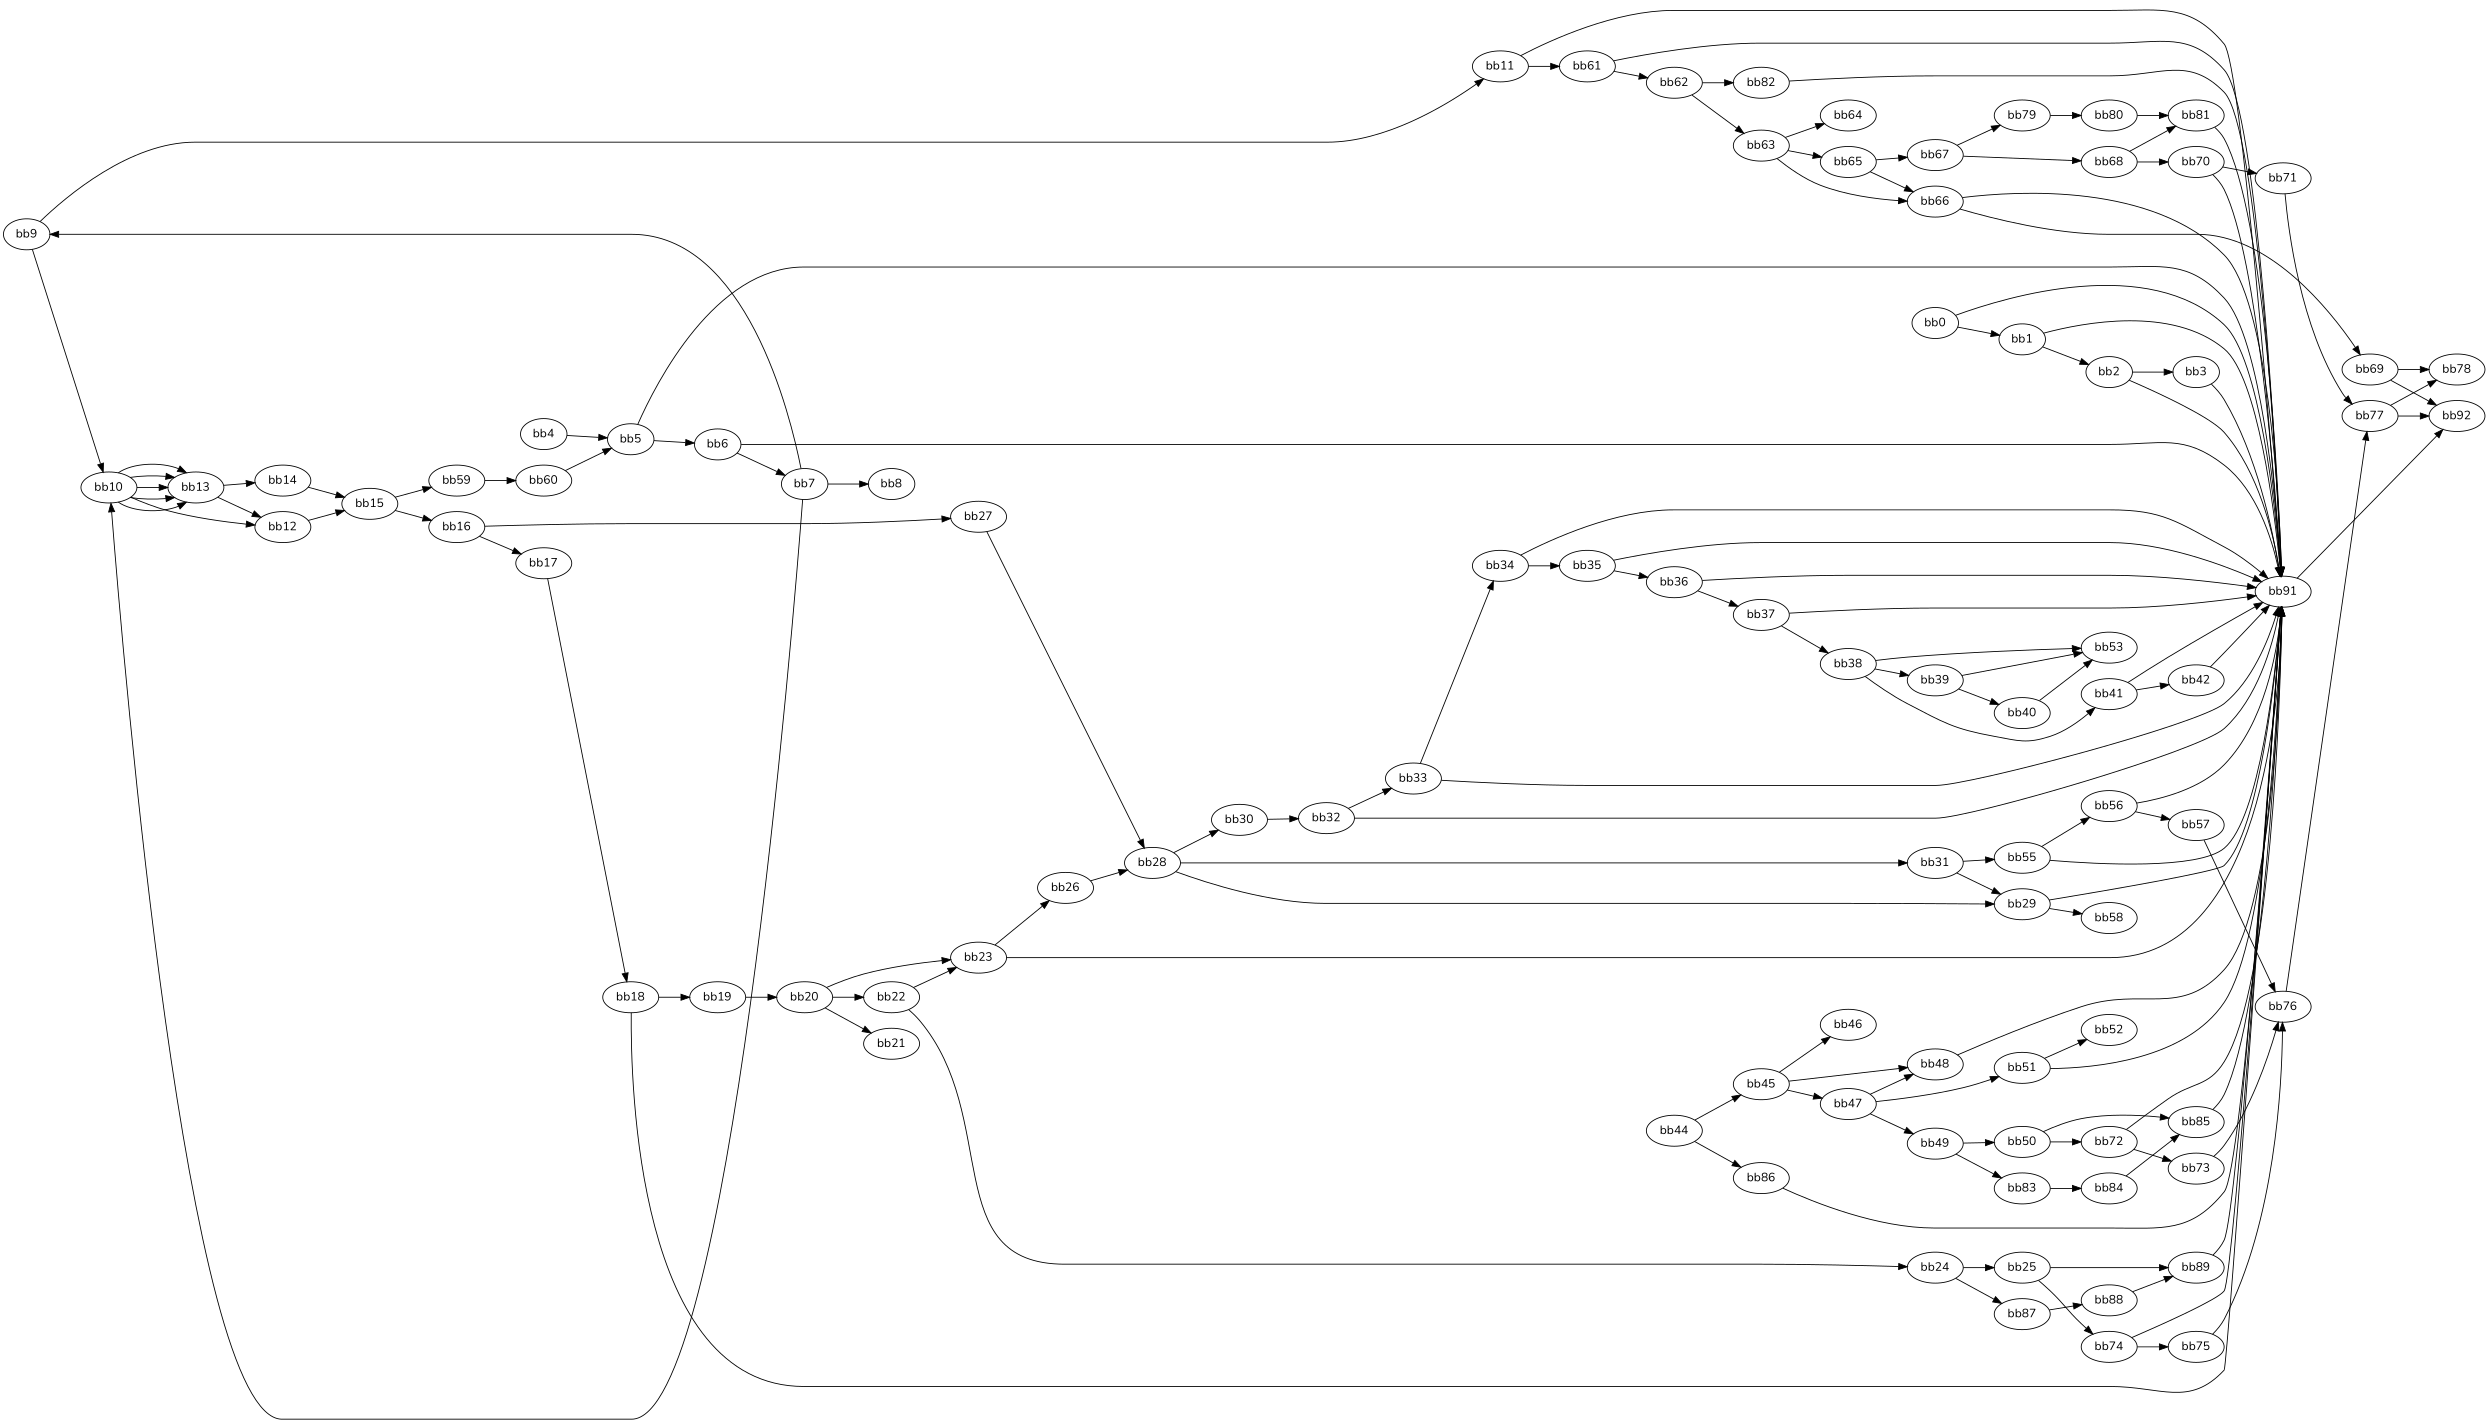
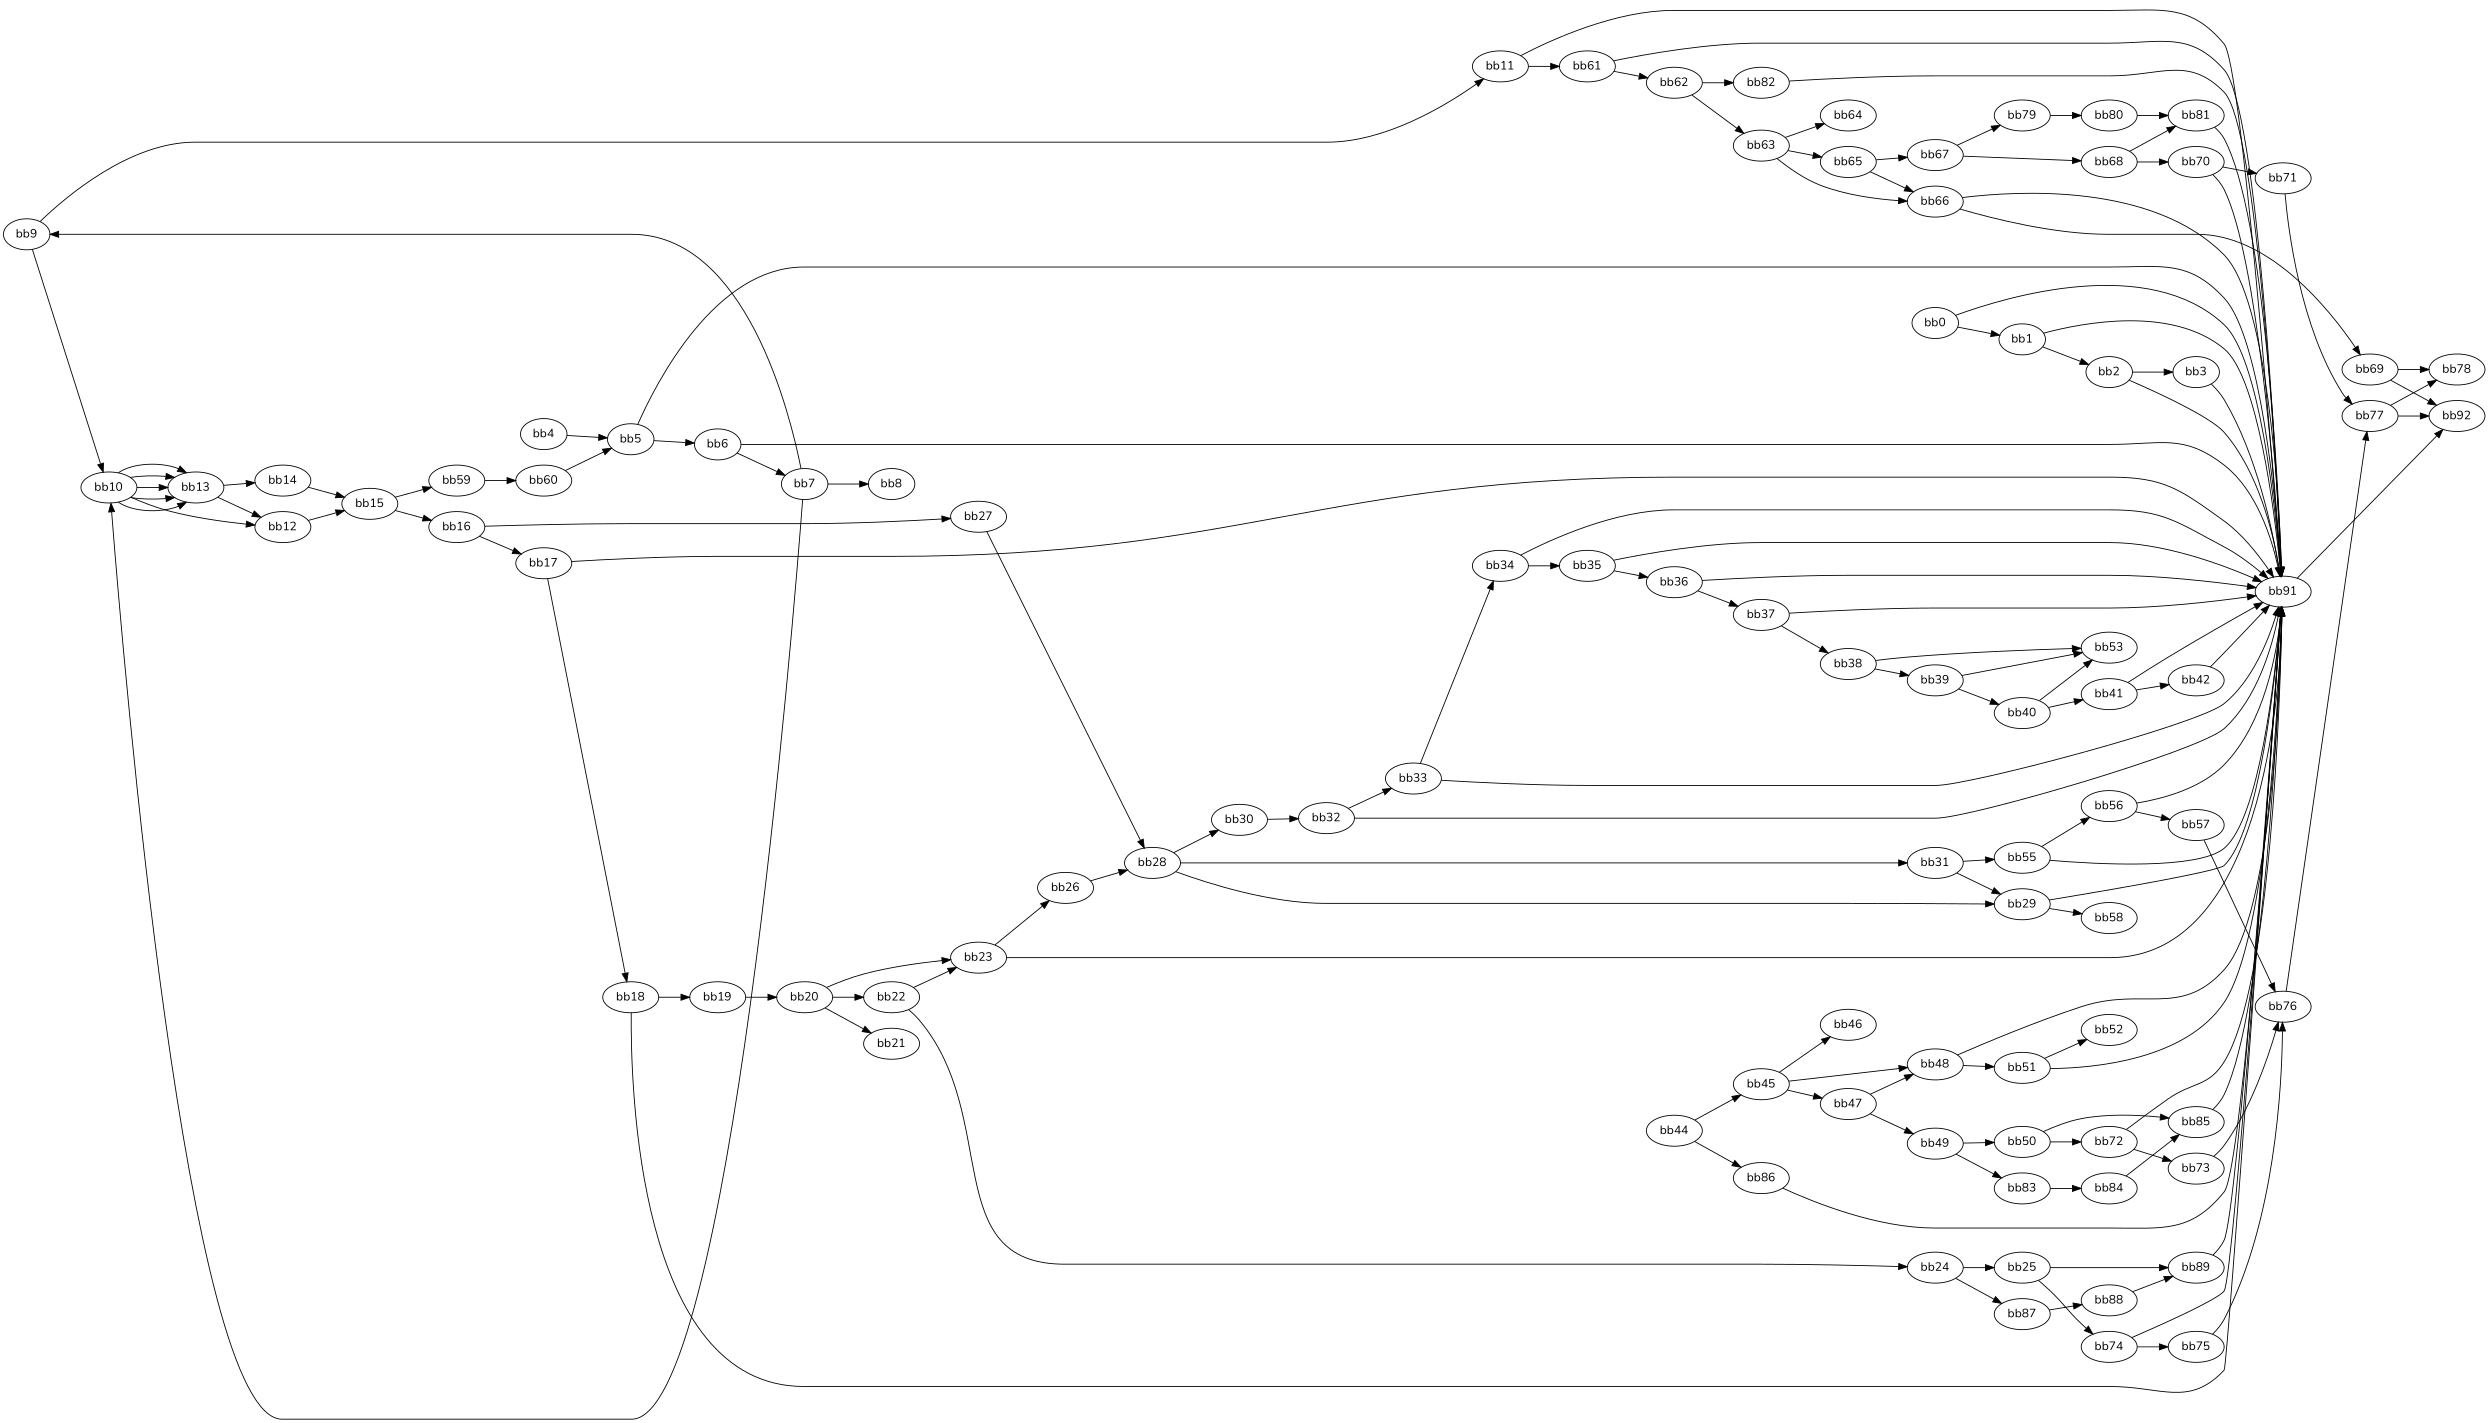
  digraph {
    fontname=Nunito
    rankdir=LR
    node [fontname=Nunito]
    edge [fontname=Nunito]
    n1 [label="bb0\l"]
    n2 [label="bb1\l"]
    n3 [label="bb91\l"]
    n4 [label="bb2\l"]
    n5 [label="bb92\l"]
    n6 [label="bb3\l"]
    n7 [label="bb4\l"]
    n8 [label="bb5\l"]
    n9 [label="bb6\l"]
    n10 [label="bb7\l"]
    n11 [label="bb8\l"]
    n12 [label="bb9\l"]
    n13 [label="bb10\l"]
    n14 [label="bb11\l"]
    n15 [label="bb12\l"]
    n16 [label="bb13\l"]
    n17 [label="bb61\l"]
    n18 [label="bb15\l"]
    n19 [label="bb14\l"]
    n20 [label="bb62\l"]
    n21 [label="bb16\l"]
    n22 [label="bb59\l"]
    n23 [label="bb17\l"]
    n24 [label="bb27\l"]
    n25 [label="bb60\l"]
    n26 [label="bb18\l"]
    n27 [label="bb28\l"]
    n28 [label="bb19\l"]
    n29 [label="bb20\l"]
    n30 [label="bb21\l"]
    n31 [label="bb22\l"]
    n32 [label="bb23\l"]
    n33 [label="bb24\l"]
    n34 [label="bb26\l"]
    n35 [label="bb25\l"]
    n36 [label="bb87\l"]
    n37 [label="bb74\l"]
    n38 [label="bb89\l"]
    n39 [label="bb88\l"]
    n40 [label="bb75\l"]
    n41 [label="bb29\l"]
    n42 [label="bb30\l"]
    n43 [label="bb31\l"]
    n44 [label="bb58\l"]
    n45 [label="bb32\l"]
    n46 [label="bb55\l"]
    n47 [label="bb33\l"]
    n48 [label="bb56\l"]
    n49 [label="bb34\l"]
    n50 [label="bb35\l"]
    n51 [label="bb36\l"]
    n52 [label="bb37\l"]
    n53 [label="bb38\l"]
    n54 [label="bb39\l"]
    n55 [label="bb53\l"]
    n56 [label="bb40\l"]
    n57 [label="bb41\l"]
    n58 [label="bb42\l"]
    n59 [label="bb44\l"]
    n60 [label="bb45\l"]
    n61 [label="bb86\l"]
    n62 [label="bb46\l"]
    n63 [label="bb47\l"]
    n64 [label="bb48\l"]
    n65 [label="bb49\l"]
    n66 [label="bb51\l"]
    n67 [label="bb50\l"]
    n68 [label="bb83\l"]
    n69 [label="bb52\l"]
    n70 [label="bb72\l"]
    n71 [label="bb85\l"]
    n72 [label="bb84\l"]
    n73 [label="bb73\l"]
    n74 [label="bb57\l"]
    n75 [label="bb76\l"]
    n76 [label="bb77\l"]
    n77 [label="bb63\l"]
    n78 [label="bb82\l"]
    n79 [label="bb64\l"]
    n80 [label="bb65\l"]
    n81 [label="bb66\l"]
    n82 [label="bb67\l"]
    n83 [label="bb69\l"]
    n84 [label="bb68\l"]
    n85 [label="bb79\l"]
    n86 [label="bb78\l"]
    n87 [label="bb70\l"]
    n88 [label="bb81\l"]
    n89 [label="bb80\l"]
    n90 [label="bb71\l"]
    n1 -> n2
    n1 -> n3
    n2 -> n3
    n2 -> n4
    n3 -> n5
    n4 -> n3
    n4 -> n6
    n6 -> n3
    n7 -> n8
    n8 -> n3
    n8 -> n9
    n9 -> n3
    n9 -> n10
    n10 -> n11
    n10 -> n12
    n10 -> n13
    n12 -> n13
    n12 -> n14
    n13 -> n15
    n13 -> n16
    n13 -> n16
    n13 -> n16
    n13 -> n16
    n13 -> n16
    n14 -> n3
    n14 -> n17
    n15 -> n18
    n16 -> n15
    n16 -> n19
    n17 -> n3
    n17 -> n20
    n18 -> n21
    n18 -> n22
    n19 -> n18
    n20 -> n77
    n20 -> n78
    n21 -> n23
    n21 -> n24
    n22 -> n25
+   n23 -> n3
    n23 -> n26
    n24 -> n27
    n25 -> n8
    n26 -> n3
    n26 -> n28
    n27 -> n41
    n27 -> n42
    n27 -> n43
    n28 -> n29
    n29 -> n30
    n29 -> n31
    n29 -> n32
    n31 -> n32
    n31 -> n33
    n32 -> n3
    n32 -> n34
    n33 -> n35
    n33 -> n36
    n34 -> n27
    n35 -> n37
    n35 -> n38
    n36 -> n39
    n37 -> n3
    n37 -> n40
    n38 -> n3
    n39 -> n38
    n40 -> n75
    n41 -> n3
    n41 -> n44
    n42 -> n45
    n43 -> n41
    n43 -> n46
    n45 -> n3
    n45 -> n47
    n46 -> n3
    n46 -> n48
    n47 -> n3
    n47 -> n49
    n48 -> n3
    n48 -> n74
    n49 -> n3
    n49 -> n50
    n50 -> n3
    n50 -> n51
    n51 -> n3
    n51 -> n52
    n52 -> n3
    n52 -> n53
    n53 -> n54
    n53 -> n55
    n54 -> n55
    n54 -> n56
    n56 -> n55
-   n53 -> n57
+   n56 -> n57
    n57 -> n3
    n57 -> n58
    n58 -> n3
    n59 -> n60
    n59 -> n61
    n60 -> n62
    n60 -> n63
    n60 -> n64
    n61 -> n3
    n63 -> n64
    n63 -> n65
    n64 -> n3
-   n63 -> n66
+   n64 -> n66
    n65 -> n67
    n65 -> n68
    n66 -> n3
    n66 -> n69
    n67 -> n70
    n67 -> n71
    n68 -> n72
    n70 -> n3
    n70 -> n73
    n71 -> n3
    n72 -> n71
    n73 -> n75
    n74 -> n75
    n75 -> n76
    n76 -> n5
    n76 -> n86
    n77 -> n79
    n77 -> n80
    n77 -> n81
    n78 -> n3
    n80 -> n81
    n80 -> n82
    n81 -> n3
    n81 -> n83
    n82 -> n84
    n82 -> n85
    n83 -> n5
    n83 -> n86
    n84 -> n87
    n84 -> n88
    n85 -> n89
    n87 -> n3
    n87 -> n90
    n88 -> n3
    n89 -> n88
    n90 -> n76
  }
